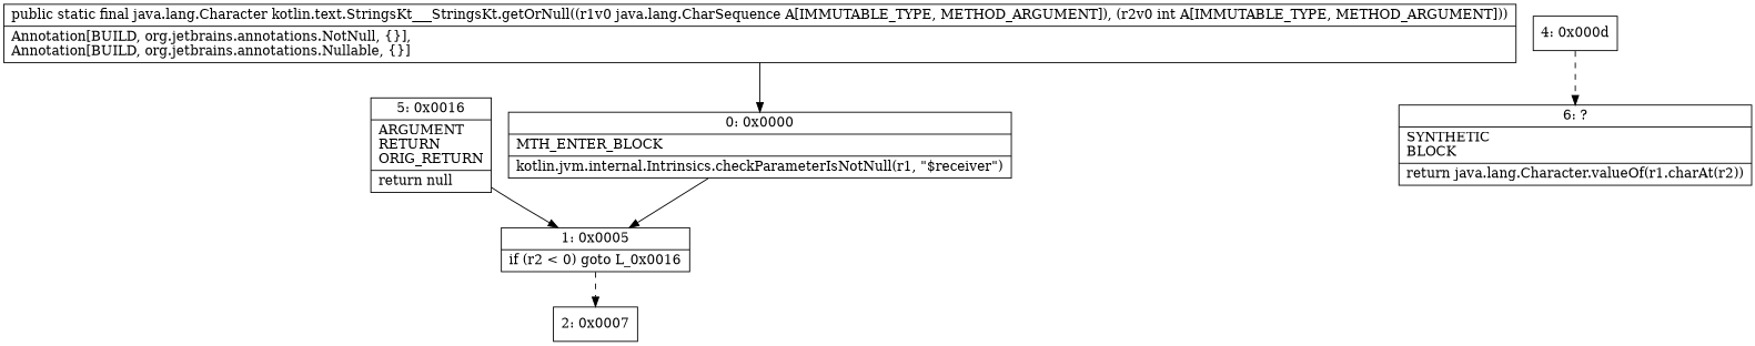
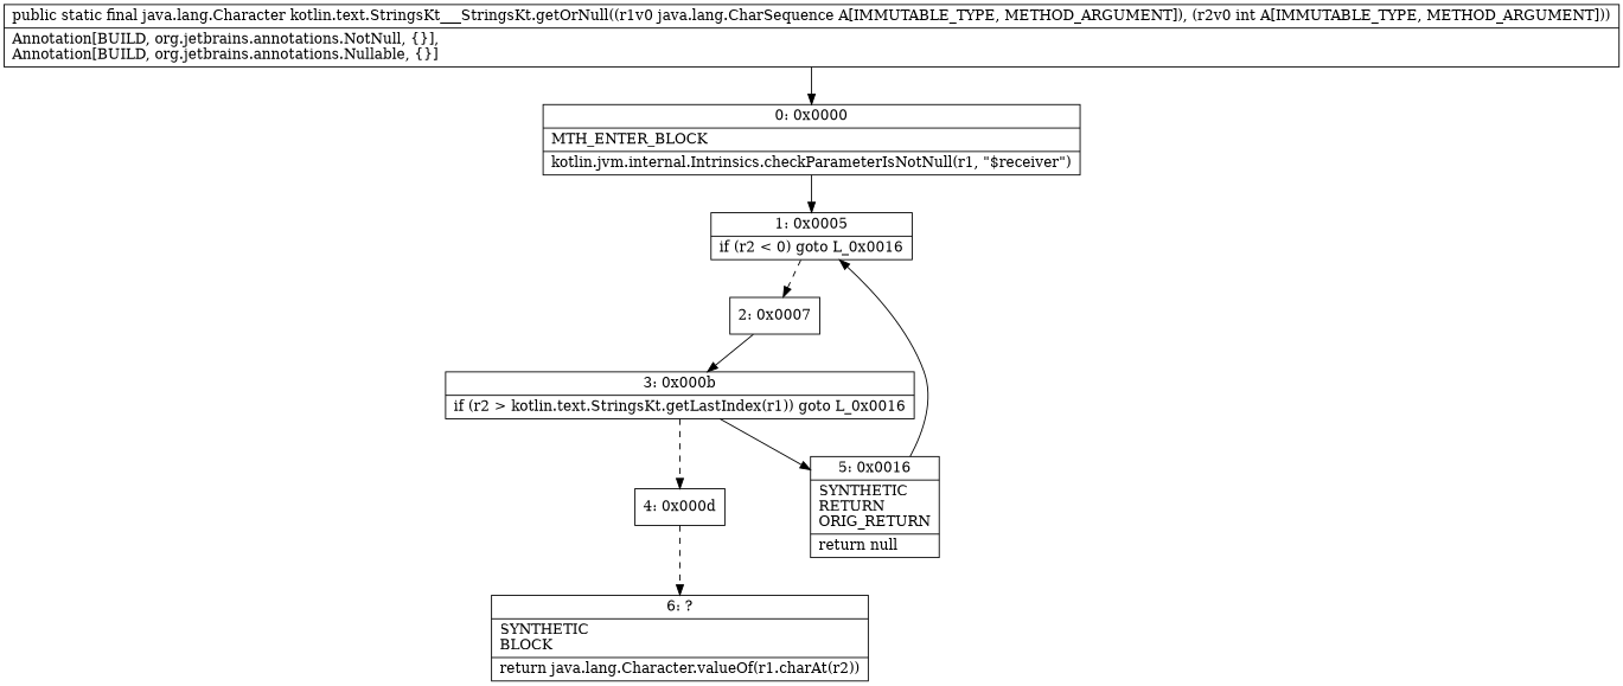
  digraph {
    node [shape=record]
    n1 [label="{0\:\ 0x0000|MTH_ENTER_BLOCK\l|kotlin.jvm.internal.Intrinsics.checkParameterIsNotNull(r1, \"$receiver\")\l}"]
    n2 [label="{1\:\ 0x0005|if (r2 \< 0) goto L_0x0016\l}"]
    n3 [label="{2\:\ 0x0007}"]
-   n5 [label="{5\:\ 0x0016|ARGUMENT\lRETURN\lORIG_RETURN\l|return null\l}"]
+   n4 [label="{3\:\ 0x000b|if (r2 \> kotlin.text.StringsKt.getLastIndex(r1)) goto L_0x0016\l}"]
+   n5 [label="{5\:\ 0x0016|SYNTHETIC\lRETURN\lORIG_RETURN\l|return null\l}"]
    n6 [label="{4\:\ 0x000d}"]
    n7 [label="{6\:\ ?|SYNTHETIC\lBLOCK\l|return java.lang.Character.valueOf(r1.charAt(r2))\l}"]
    n8 [label="{public static final java.lang.Character kotlin.text.StringsKt___StringsKt.getOrNull((r1v0 java.lang.CharSequence A[IMMUTABLE_TYPE, METHOD_ARGUMENT]), (r2v0 int A[IMMUTABLE_TYPE, METHOD_ARGUMENT]))  | Annotation[BUILD, org.jetbrains.annotations.NotNull, \{\}], \lAnnotation[BUILD, org.jetbrains.annotations.Nullable, \{\}]\l}"]
    n1 -> n2
    n2 -> n3 [style=dashed]
+   n3 -> n4
+   n4 -> n5
+   n4 -> n6 [style=dashed]
    n5 -> n2
    n6 -> n7 [style=dashed]
    n8 -> n1
  }
